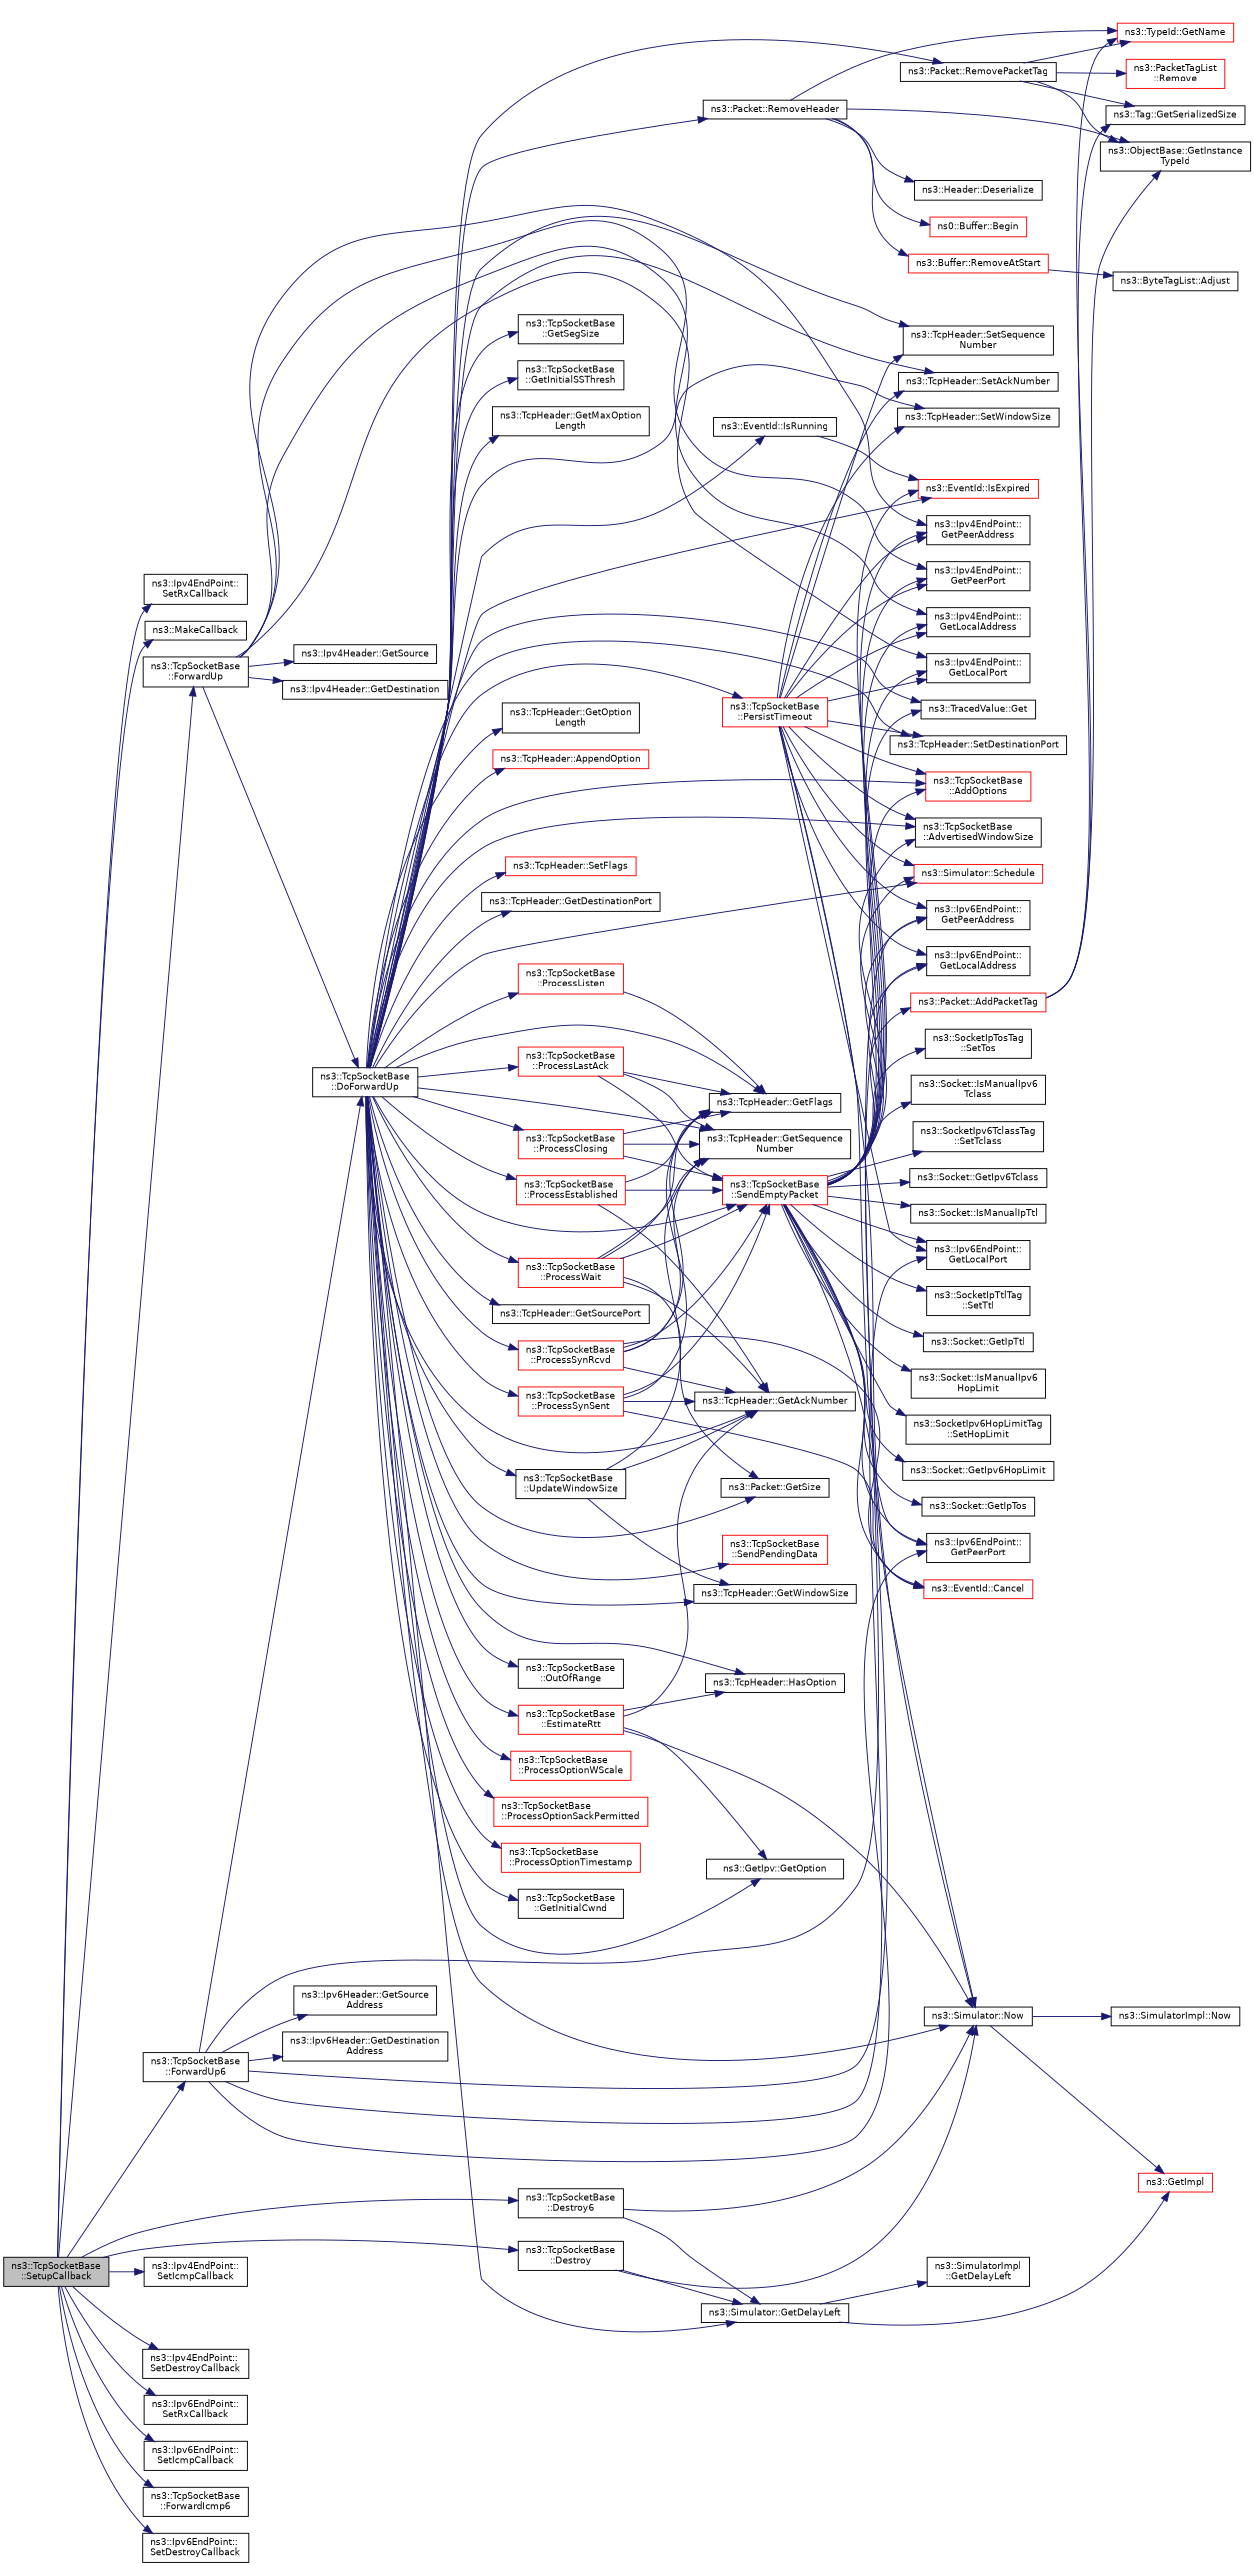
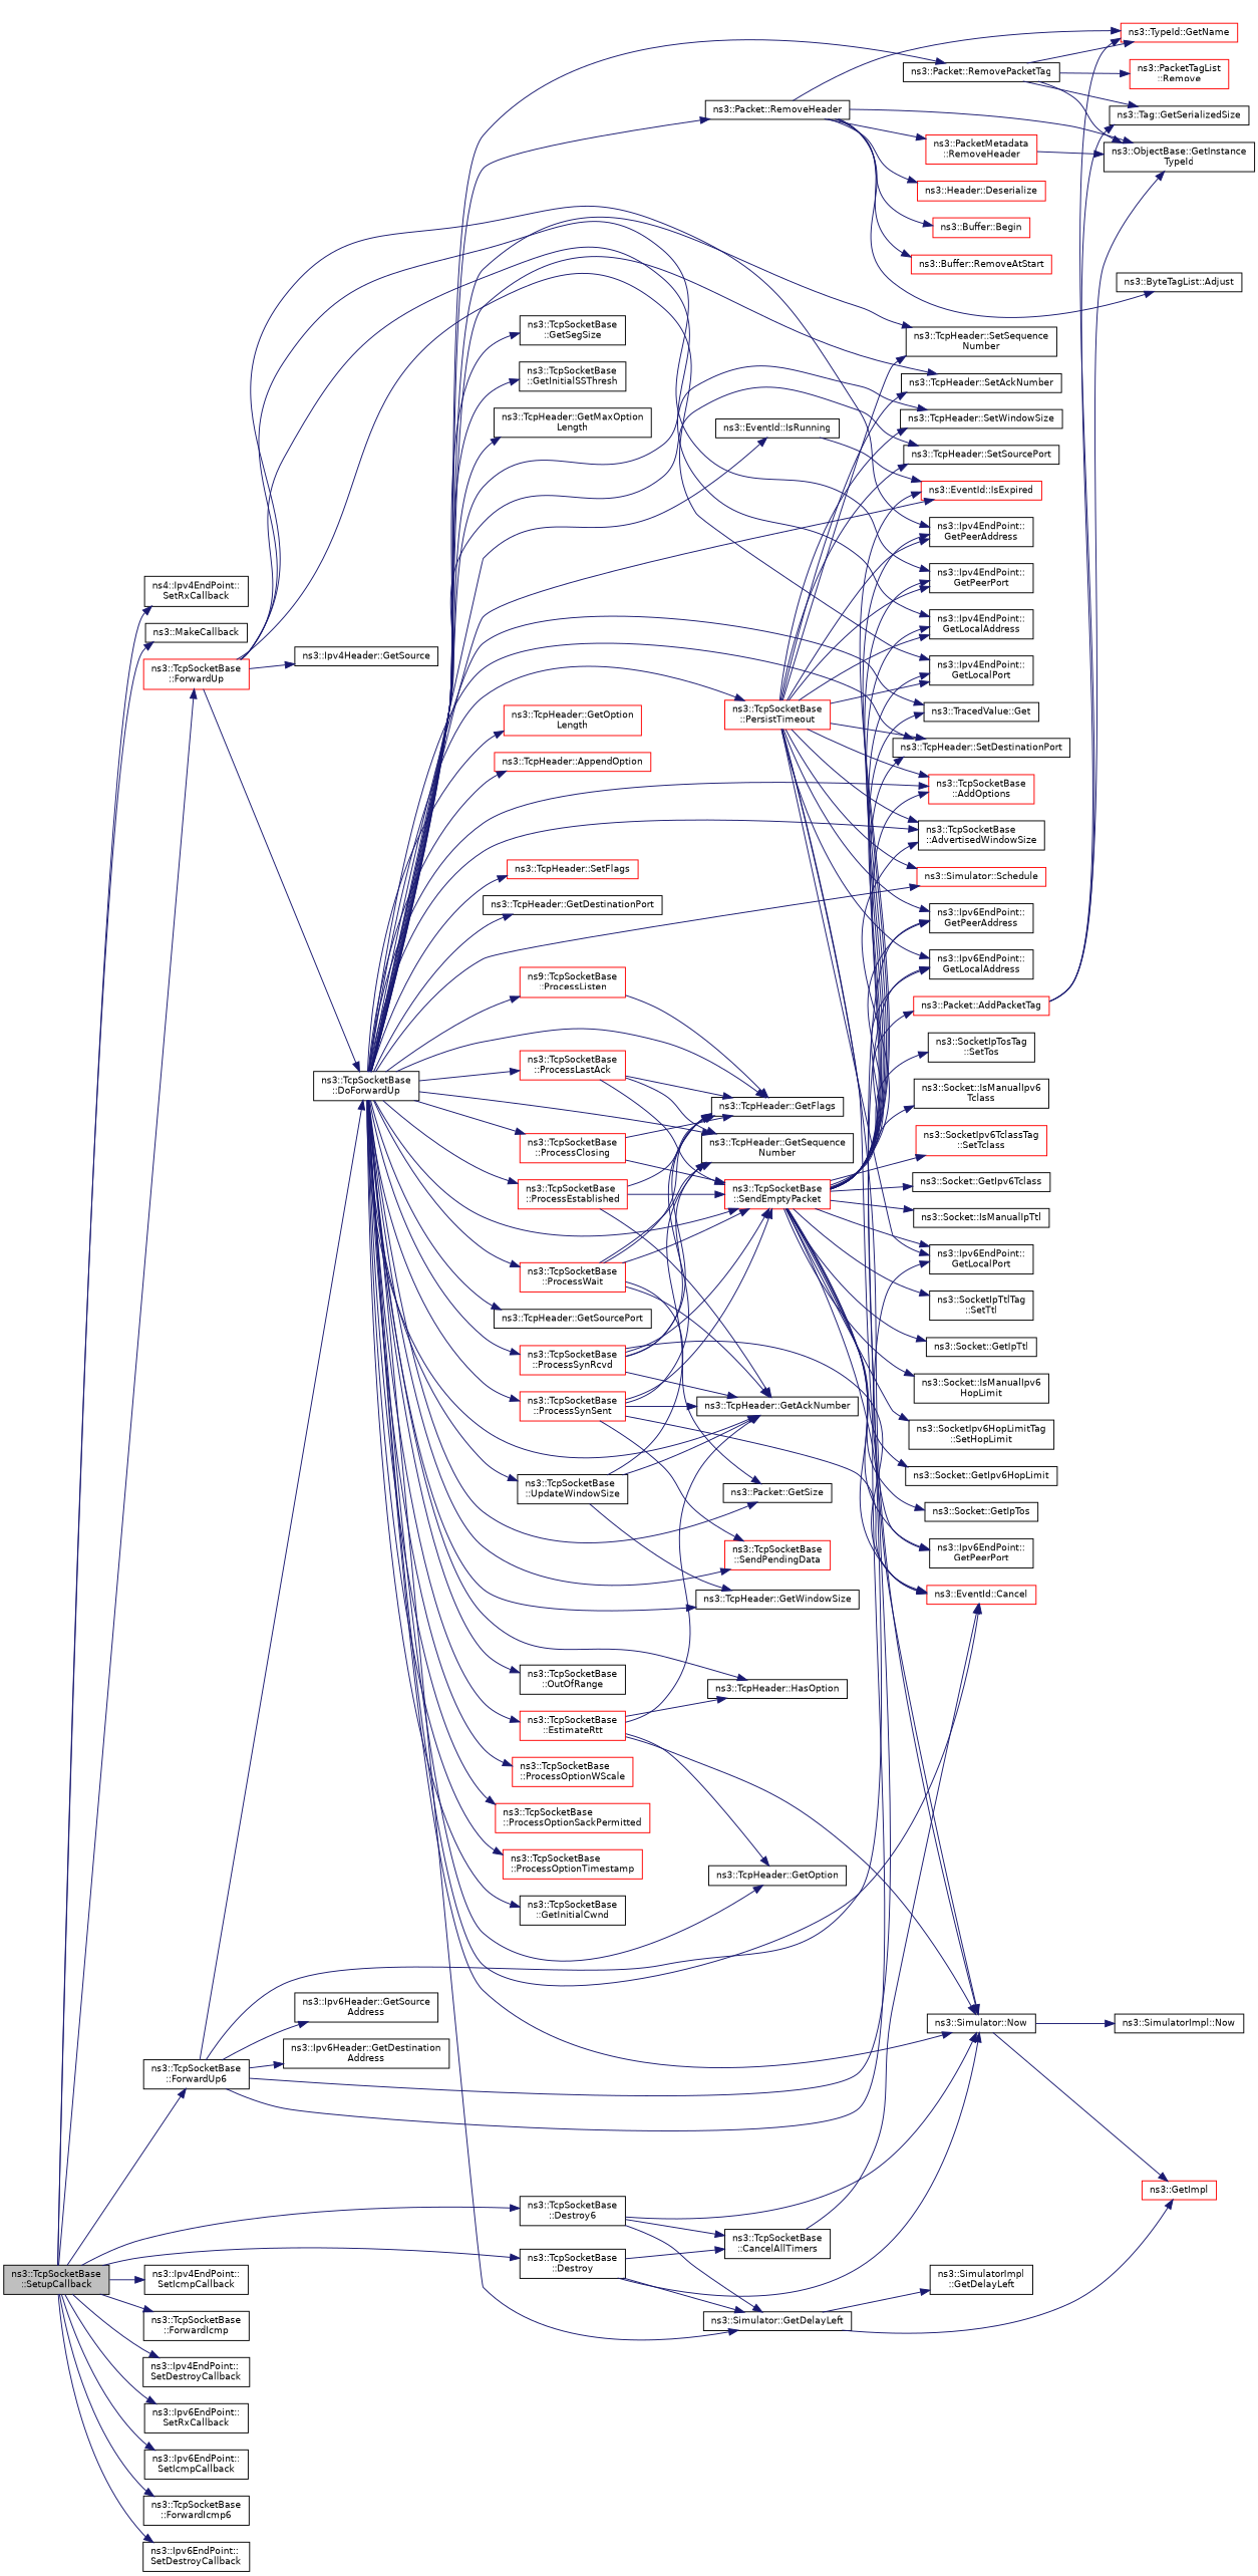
  digraph {
    rankdir=LR
    node [color=black fillcolor=white fontname=Helvetica fontsize=10 shape=record style=filled]
    edge [color=midnightblue fontname=Helvetica fontsize=10 labelfontname=Helvetica labelfontsize=10 style=solid]
    n1 [fillcolor=grey75 fontcolor=black height=0.2 label="ns3::TcpSocketBase\l::SetupCallback" width=0.4]
-   n2 [height=0.2 label="ns3::Ipv4EndPoint::\lSetRxCallback" width=0.4]
+   n2 [height=0.2 label="ns4::Ipv4EndPoint::\lSetRxCallback" width=0.4]
    n3 [height=0.2 label="ns3::MakeCallback" width=0.4]
-   n4 [height=0.2 label="ns3::TcpSocketBase\l::ForwardUp" width=0.4]
+   n4 [color=red height=0.2 label="ns3::TcpSocketBase\l::ForwardUp" width=0.4]
    n5 [height=0.2 label="ns3::Ipv4EndPoint::\lSetIcmpCallback" width=0.4]
+   n6 [height=0.2 label="ns3::TcpSocketBase\l::ForwardIcmp" width=0.4]
    n7 [height=0.2 label="ns3::Ipv4EndPoint::\lSetDestroyCallback" width=0.4]
    n8 [height=0.2 label="ns3::TcpSocketBase\l::Destroy" width=0.4]
    n9 [height=0.2 label="ns3::Ipv6EndPoint::\lSetRxCallback" width=0.4]
    n10 [height=0.2 label="ns3::TcpSocketBase\l::ForwardUp6" width=0.4]
    n11 [height=0.2 label="ns3::Ipv6EndPoint::\lSetIcmpCallback" width=0.4]
    n12 [height=0.2 label="ns3::TcpSocketBase\l::ForwardIcmp6" width=0.4]
    n13 [height=0.2 label="ns3::Ipv6EndPoint::\lSetDestroyCallback" width=0.4]
    n14 [height=0.2 label="ns3::TcpSocketBase\l::Destroy6" width=0.4]
    n15 [height=0.2 label="ns3::Ipv4EndPoint::\lGetPeerAddress" width=0.4]
    n16 [height=0.2 label="ns3::Ipv4EndPoint::\lGetPeerPort" width=0.4]
    n17 [height=0.2 label="ns3::Ipv4EndPoint::\lGetLocalAddress" width=0.4]
    n18 [height=0.2 label="ns3::Ipv4EndPoint::\lGetLocalPort" width=0.4]
    n19 [height=0.2 label="ns3::Ipv4Header::GetSource" width=0.4]
-   n20 [height=0.2 label="ns3::Ipv4Header::GetDestination" width=0.4]
    n21 [height=0.2 label="ns3::TcpSocketBase\l::DoForwardUp" width=0.4]
    n22 [height=0.2 label="ns3::Simulator::Now" width=0.4]
    n23 [height=0.2 label="ns3::Simulator::GetDelayLeft" width=0.4]
+   n24 [height=0.2 label="ns3::TcpSocketBase\l::CancelAllTimers" width=0.4]
    n25 [height=0.2 label="ns3::Ipv6EndPoint::\lGetLocalPort" width=0.4]
    n26 [height=0.2 label="ns3::Ipv6EndPoint::\lGetPeerPort" width=0.4]
    n27 [height=0.2 label="ns3::Ipv6EndPoint::\lGetLocalAddress" width=0.4]
    n28 [height=0.2 label="ns3::Ipv6EndPoint::\lGetPeerAddress" width=0.4]
    n29 [height=0.2 label="ns3::Ipv6Header::GetSource\lAddress" width=0.4]
    n30 [height=0.2 label="ns3::Ipv6Header::GetDestination\lAddress" width=0.4]
    n31 [height=0.2 label="ns3::Packet::RemovePacketTag" width=0.4]
    n32 [height=0.2 label="ns3::Packet::RemoveHeader" width=0.4]
    n33 [height=0.2 label="ns3::TcpHeader::GetSequence\lNumber" width=0.4]
    n34 [height=0.2 label="ns3::Packet::GetSize" width=0.4]
    n35 [height=0.2 label="ns3::TcpSocketBase\l::OutOfRange" width=0.4]
    n36 [height=0.2 label="ns3::TcpHeader::GetFlags" width=0.4]
    n37 [color=red height=0.2 label="ns3::TcpSocketBase\l::SendEmptyPacket" width=0.4]
    n38 [color=red height=0.2 label="ns3::TcpSocketBase\l::AddOptions" width=0.4]
    n39 [height=0.2 label="ns3::TcpSocketBase\l::AdvertisedWindowSize" width=0.4]
    n40 [color=red height=0.2 label="ns3::EventId::Cancel" width=0.4]
    n41 [color=red height=0.2 label="ns3::EventId::IsExpired" width=0.4]
    n42 [height=0.2 label="ns3::TracedValue::Get" width=0.4]
    n43 [color=red height=0.2 label="ns3::Simulator::Schedule" width=0.4]
    n44 [height=0.2 label="ns3::TcpHeader::GetWindowSize" width=0.4]
    n45 [height=0.2 label="ns3::TcpHeader::HasOption" width=0.4]
    n46 [color=red height=0.2 label="ns3::TcpSocketBase\l::ProcessOptionWScale" width=0.4]
-   n47 [height=0.2 label="ns3::GetIpv::GetOption" width=0.4]
+   n47 [height=0.2 label="ns3::TcpHeader::GetOption" width=0.4]
    n48 [color=red height=0.2 label="ns3::TcpSocketBase\l::ProcessOptionSackPermitted" width=0.4]
    n49 [color=red height=0.2 label="ns3::TcpSocketBase\l::ProcessOptionTimestamp" width=0.4]
    n50 [height=0.2 label="ns3::TcpSocketBase\l::GetInitialCwnd" width=0.4]
    n51 [height=0.2 label="ns3::TcpSocketBase\l::GetSegSize" width=0.4]
    n52 [height=0.2 label="ns3::TcpSocketBase\l::GetInitialSSThresh" width=0.4]
    n53 [color=red height=0.2 label="ns3::TcpSocketBase\l::EstimateRtt" width=0.4]
    n54 [height=0.2 label="ns3::TcpHeader::GetAckNumber" width=0.4]
    n55 [height=0.2 label="ns3::TcpSocketBase\l::UpdateWindowSize" width=0.4]
    n56 [height=0.2 label="ns3::EventId::IsRunning" width=0.4]
    n57 [height=0.2 label="ns3::TcpHeader::GetMaxOption\lLength" width=0.4]
-   n58 [height=0.2 label="ns3::TcpHeader::GetOption\lLength" width=0.4]
+   n58 [color=red height=0.2 label="ns3::TcpHeader::GetOption\lLength" width=0.4]
    n59 [color=red height=0.2 label="ns3::TcpHeader::AppendOption" width=0.4]
    n60 [color=red height=0.2 label="ns3::TcpSocketBase\l::PersistTimeout" width=0.4]
    n61 [height=0.2 label="ns3::TcpHeader::SetSequence\lNumber" width=0.4]
    n62 [height=0.2 label="ns3::TcpHeader::SetAckNumber" width=0.4]
    n63 [height=0.2 label="ns3::TcpHeader::SetWindowSize" width=0.4]
+   n64 [height=0.2 label="ns3::TcpHeader::SetSourcePort" width=0.4]
    n65 [height=0.2 label="ns3::TcpHeader::SetDestinationPort" width=0.4]
    n66 [color=red height=0.2 label="ns3::TcpSocketBase\l::ProcessEstablished" width=0.4]
-   n67 [color=red height=0.2 label="ns3::TcpSocketBase\l::ProcessListen" width=0.4]
+   n67 [color=red height=0.2 label="ns9::TcpSocketBase\l::ProcessListen" width=0.4]
    n68 [color=red height=0.2 label="ns3::TcpHeader::SetFlags" width=0.4]
    n69 [height=0.2 label="ns3::TcpHeader::GetDestinationPort" width=0.4]
    n70 [height=0.2 label="ns3::TcpHeader::GetSourcePort" width=0.4]
    n71 [color=red height=0.2 label="ns3::TcpSocketBase\l::ProcessSynSent" width=0.4]
    n72 [color=red height=0.2 label="ns3::TcpSocketBase\l::SendPendingData" width=0.4]
    n73 [color=red height=0.2 label="ns3::TcpSocketBase\l::ProcessSynRcvd" width=0.4]
    n74 [color=red height=0.2 label="ns3::TcpSocketBase\l::ProcessWait" width=0.4]
    n75 [color=red height=0.2 label="ns3::TcpSocketBase\l::ProcessClosing" width=0.4]
    n76 [color=red height=0.2 label="ns3::TcpSocketBase\l::ProcessLastAck" width=0.4]
    n77 [height=0.2 label="ns3::ObjectBase::GetInstance\lTypeId" width=0.4]
    n78 [color=red height=0.2 label="ns3::TypeId::GetName" width=0.4]
    n79 [height=0.2 label="ns3::Tag::GetSerializedSize" width=0.4]
    n80 [color=red height=0.2 label="ns3::PacketTagList\l::Remove" width=0.4]
-   n81 [height=0.2 label="ns3::Header::Deserialize" width=0.4]
-   n82 [color=red height=0.2 label="ns0::Buffer::Begin" width=0.4]
+   n81 [color=red height=0.2 label="ns3::Header::Deserialize" width=0.4]
+   n82 [color=red height=0.2 label="ns3::Buffer::Begin" width=0.4]
    n83 [color=red height=0.2 label="ns3::Buffer::RemoveAtStart" width=0.4]
    n84 [height=0.2 label="ns3::ByteTagList::Adjust" width=0.4]
+   n85 [color=red height=0.2 label="ns3::PacketMetadata\l::RemoveHeader" width=0.4]
    n86 [height=0.2 label="ns3::Socket::GetIpTos" width=0.4]
    n87 [height=0.2 label="ns3::SocketIpTosTag\l::SetTos" width=0.4]
    n88 [color=red height=0.2 label="ns3::Packet::AddPacketTag" width=0.4]
    n89 [height=0.2 label="ns3::Socket::IsManualIpv6\lTclass" width=0.4]
-   n90 [height=0.2 label="ns3::SocketIpv6TclassTag\l::SetTclass" width=0.4]
+   n90 [color=red height=0.2 label="ns3::SocketIpv6TclassTag\l::SetTclass" width=0.4]
    n91 [height=0.2 label="ns3::Socket::GetIpv6Tclass" width=0.4]
    n92 [height=0.2 label="ns3::Socket::IsManualIpTtl" width=0.4]
    n93 [height=0.2 label="ns3::SocketIpTtlTag\l::SetTtl" width=0.4]
    n94 [height=0.2 label="ns3::Socket::GetIpTtl" width=0.4]
    n95 [height=0.2 label="ns3::Socket::IsManualIpv6\lHopLimit" width=0.4]
    n96 [height=0.2 label="ns3::SocketIpv6HopLimitTag\l::SetHopLimit" width=0.4]
    n97 [height=0.2 label="ns3::Socket::GetIpv6HopLimit" width=0.4]
    n98 [color=red height=0.2 label="ns3::GetImpl" width=0.4]
    n99 [height=0.2 label="ns3::SimulatorImpl::Now" width=0.4]
    n100 [height=0.2 label="ns3::SimulatorImpl\l::GetDelayLeft" width=0.4]
    n1 -> n2
    n1 -> n3
    n1 -> n4
    n1 -> n5
+   n1 -> n6
    n1 -> n7
    n1 -> n8
    n1 -> n9
    n1 -> n10
    n1 -> n11
    n1 -> n12
    n1 -> n13
    n1 -> n14
    n4 -> n15
    n4 -> n16
    n4 -> n17
    n4 -> n18
    n4 -> n19
-   n4 -> n20
    n4 -> n21
    n8 -> n22
    n8 -> n23
+   n8 -> n24
    n10 -> n21
    n10 -> n25
-   n10 -> n26
    n10 -> n27
    n10 -> n28
    n10 -> n29
    n10 -> n30
    n14 -> n22
    n14 -> n23
+   n14 -> n24
    n21 -> n22
    n21 -> n23
    n21 -> n31
    n21 -> n32
    n21 -> n33
    n21 -> n34
    n21 -> n35
    n21 -> n36
    n21 -> n37
    n21 -> n38
    n21 -> n39
+   n21 -> n40
    n21 -> n41
    n21 -> n42
    n21 -> n43
    n21 -> n44
    n21 -> n45
    n21 -> n46
    n21 -> n47
    n21 -> n48
    n21 -> n49
    n21 -> n50
    n21 -> n51
    n21 -> n52
    n21 -> n53
    n21 -> n54
    n21 -> n55
    n21 -> n56
    n21 -> n57
    n21 -> n58
    n21 -> n59
    n21 -> n60
    n21 -> n61
    n21 -> n62
    n21 -> n63
+   n21 -> n64
    n21 -> n65
    n21 -> n66
    n21 -> n67
    n21 -> n68
    n21 -> n69
    n21 -> n70
    n21 -> n71
    n21 -> n72
    n21 -> n73
    n21 -> n74
    n21 -> n75
    n21 -> n76
    n22 -> n98
    n22 -> n99
    n23 -> n98
    n23 -> n100
+   n24 -> n40
    n31 -> n77
    n31 -> n78
    n31 -> n79
    n31 -> n80
    n32 -> n77
    n32 -> n78
    n32 -> n81
    n32 -> n82
    n32 -> n83
-   n83 -> n84
+   n32 -> n84
+   n32 -> n85
    n37 -> n15
    n37 -> n16
    n37 -> n17
    n37 -> n18
    n37 -> n22
    n37 -> n25
    n37 -> n26
    n37 -> n27
    n37 -> n28
    n37 -> n38
    n37 -> n39
    n37 -> n40
    n37 -> n41
    n37 -> n42
-   n37 -> n43
+   n37 -> n65
    n37 -> n86
    n37 -> n87
    n37 -> n88
    n37 -> n89
    n37 -> n90
    n37 -> n91
    n37 -> n92
    n37 -> n93
    n37 -> n94
    n37 -> n95
    n37 -> n96
    n37 -> n97
    n53 -> n22
    n53 -> n45
    n53 -> n47
    n53 -> n54
    n55 -> n33
    n55 -> n44
    n55 -> n54
    n56 -> n41
    n60 -> n15
    n60 -> n16
    n60 -> n17
    n60 -> n18
    n60 -> n22
    n60 -> n25
    n60 -> n26
    n60 -> n27
    n60 -> n28
    n60 -> n38
    n60 -> n39
    n60 -> n43
    n60 -> n61
    n60 -> n62
    n60 -> n63
+   n60 -> n64
    n60 -> n65
    n66 -> n36
    n66 -> n37
    n66 -> n54
    n67 -> n36
    n71 -> n36
    n71 -> n37
    n71 -> n40
    n71 -> n54
+   n71 -> n72
    n73 -> n33
    n73 -> n36
    n73 -> n37
    n73 -> n40
    n73 -> n54
    n74 -> n33
    n74 -> n34
    n74 -> n36
    n74 -> n37
    n74 -> n54
-   n75 -> n33
    n75 -> n36
    n75 -> n37
    n76 -> n33
    n76 -> n36
    n76 -> n37
+   n85 -> n77
    n88 -> n77
    n88 -> n78
    n88 -> n79
  }
